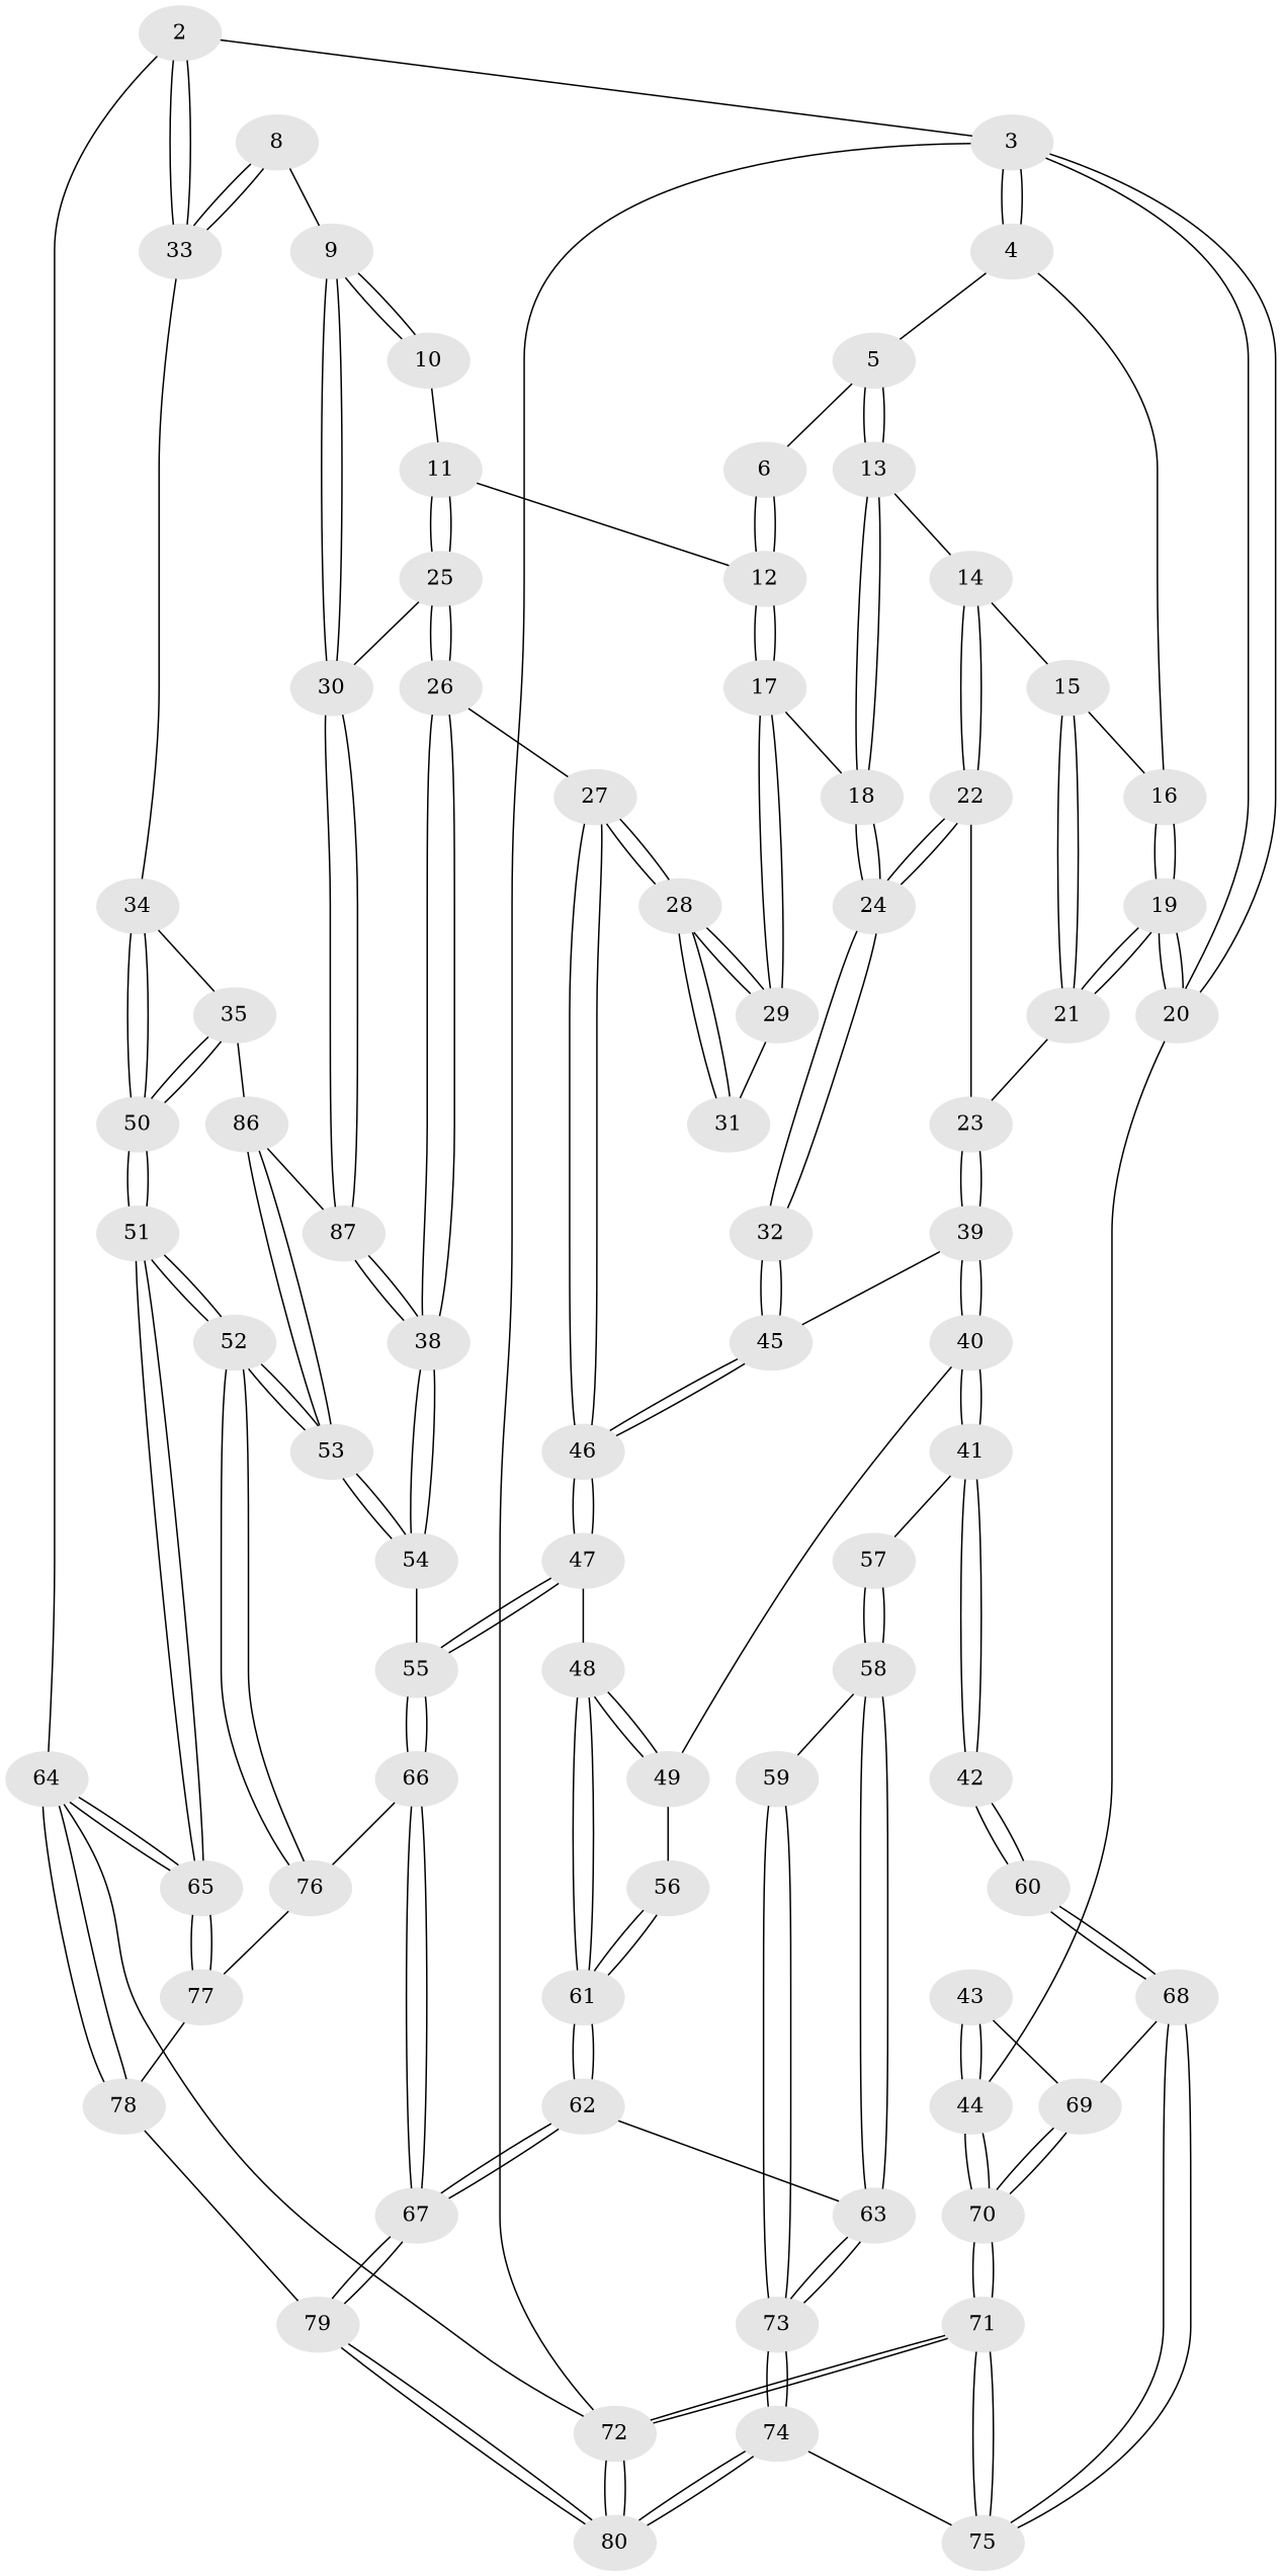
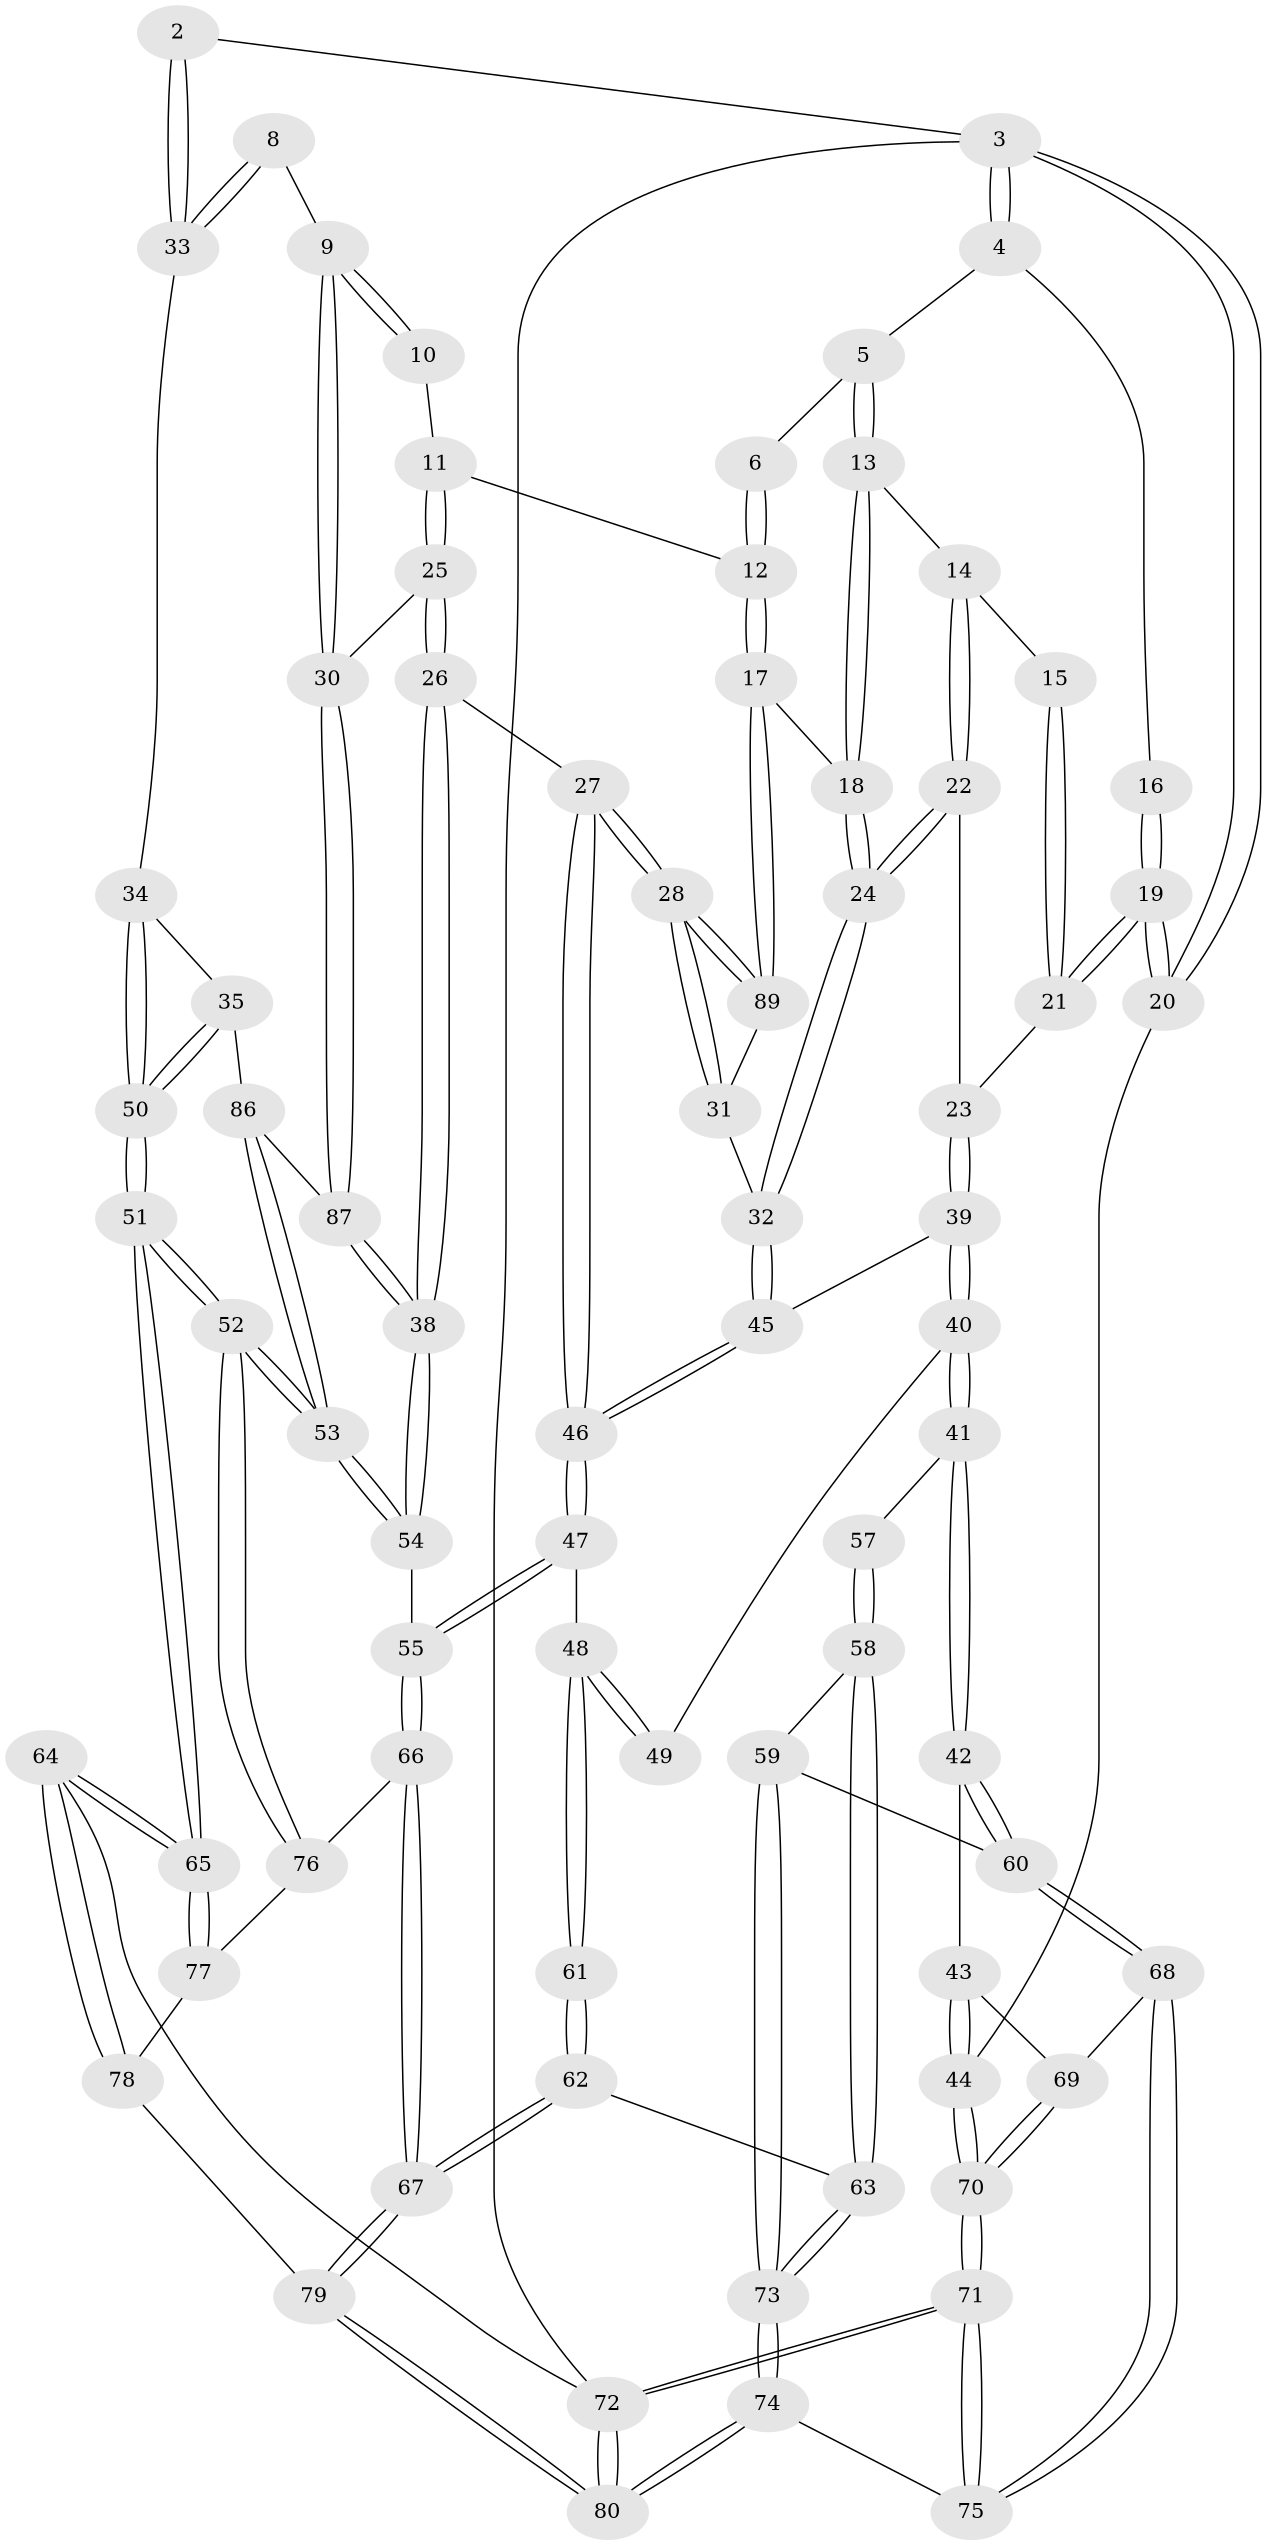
  graph {
    node [color=gray90 style=filled]
    2
    3
    33
    64
    8
    9
    4
    20
    72
    34
    65
    78
    5
    16
    44
    80
    6
    13
    19
    12
    14
    18
    17
    10
    11
    30
    n27 [label=87]
    25
    26
-   29
+   29 [label=89]
    15
    22
    24
    21
    23
    31
    32
    70
    39
    45
    40
    27
    38
    28
    46
    54
    47
    35
    50
    n50 [label=86]
    51
    53
    55
    41
    49
    42
    57
-   56
    43
    60
    58
    69
    68
    71
    48
    61
    66
    62
    52
    76
    77
    67
    59
    63
    73
    74
    75
    79
    2 -- 3
    2 -- 33
    2 -- 33
-   2 -- 64
    3 -- 4
    3 -- 4
    3 -- 20
    3 -- 20
    3 -- 72
    33 -- 34
    64 -- 72
    64 -- 65
    64 -- 65
    64 -- 78
    64 -- 78
    8 -- 33
    8 -- 33
    8 -- 9
    9 -- 10
    9 -- 10
    9 -- 30
    9 -- 30
    4 -- 5
    4 -- 16
    20 -- 44
    72 -- 80
    72 -- 80
    34 -- 35
    34 -- 50
    34 -- 50
    65 -- 77
    65 -- 77
    78 -- 79
    5 -- 6
    5 -- 13
    5 -- 13
    16 -- 19
    16 -- 19
    44 -- 70
    44 -- 70
    6 -- 12
    6 -- 12
    13 -- 14
    13 -- 18
    13 -- 18
    19 -- 20
    19 -- 20
    19 -- 21
    19 -- 21
    12 -- 17
    12 -- 17
    14 -- 15
    14 -- 22
    14 -- 22
    18 -- 24
    18 -- 24
    17 -- 18
    17 -- 29
    17 -- 29
    10 -- 11
    11 -- 12
    11 -- 25
    11 -- 25
    30 -- n27
    30 -- n27
    n27 -- 38
    n27 -- 38
    25 -- 30
    25 -- 26
    25 -- 26
    26 -- 27
    26 -- 38
    26 -- 38
    29 -- 31
-   15 -- 16
    15 -- 21
    15 -- 21
    22 -- 24
    22 -- 24
    22 -- 23
    24 -- 32
    24 -- 32
    21 -- 23
    23 -- 39
    23 -- 39
+   31 -- 32
    32 -- 45
    32 -- 45
    70 -- 71
    70 -- 71
    39 -- 45
    39 -- 40
    39 -- 40
    45 -- 46
    45 -- 46
    40 -- 41
    40 -- 41
    40 -- 49
    27 -- 28
    27 -- 28
    27 -- 46
    27 -- 46
    38 -- 54
    38 -- 54
    28 -- 29
    28 -- 29
    28 -- 31
    28 -- 31
    46 -- 47
    46 -- 47
    54 -- 55
    47 -- 55
    47 -- 55
    47 -- 48
    35 -- 50
    35 -- 50
    35 -- n50
    50 -- 51
    50 -- 51
    n50 -- n27
    n50 -- 53
    n50 -- 53
    51 -- 65
    51 -- 65
    51 -- 52
    51 -- 52
    53 -- 54
    53 -- 54
    55 -- 66
    55 -- 66
    41 -- 42
    41 -- 42
    41 -- 57
-   49 -- 56
+   42 -- 43
    42 -- 60
    42 -- 60
    57 -- 58
    57 -- 58
-   56 -- 61
-   56 -- 61
    43 -- 44
    43 -- 44
    43 -- 69
    60 -- 68
    60 -- 68
    58 -- 59
    58 -- 63
    58 -- 63
    69 -- 70
    69 -- 70
    68 -- 69
    68 -- 75
    68 -- 75
    71 -- 72
    71 -- 72
    71 -- 75
    71 -- 75
    48 -- 49
    48 -- 49
    48 -- 61
    48 -- 61
    61 -- 62
    61 -- 62
    66 -- 76
    66 -- 67
    66 -- 67
    62 -- 67
    62 -- 67
    62 -- 63
    52 -- 53
    52 -- 53
    52 -- 76
    52 -- 76
    76 -- 77
    77 -- 78
    67 -- 79
    67 -- 79
+   59 -- 60
    59 -- 73
    59 -- 73
    63 -- 73
    63 -- 73
    73 -- 74
    73 -- 74
    74 -- 80
    74 -- 80
    74 -- 75
    79 -- 80
    79 -- 80
  }
